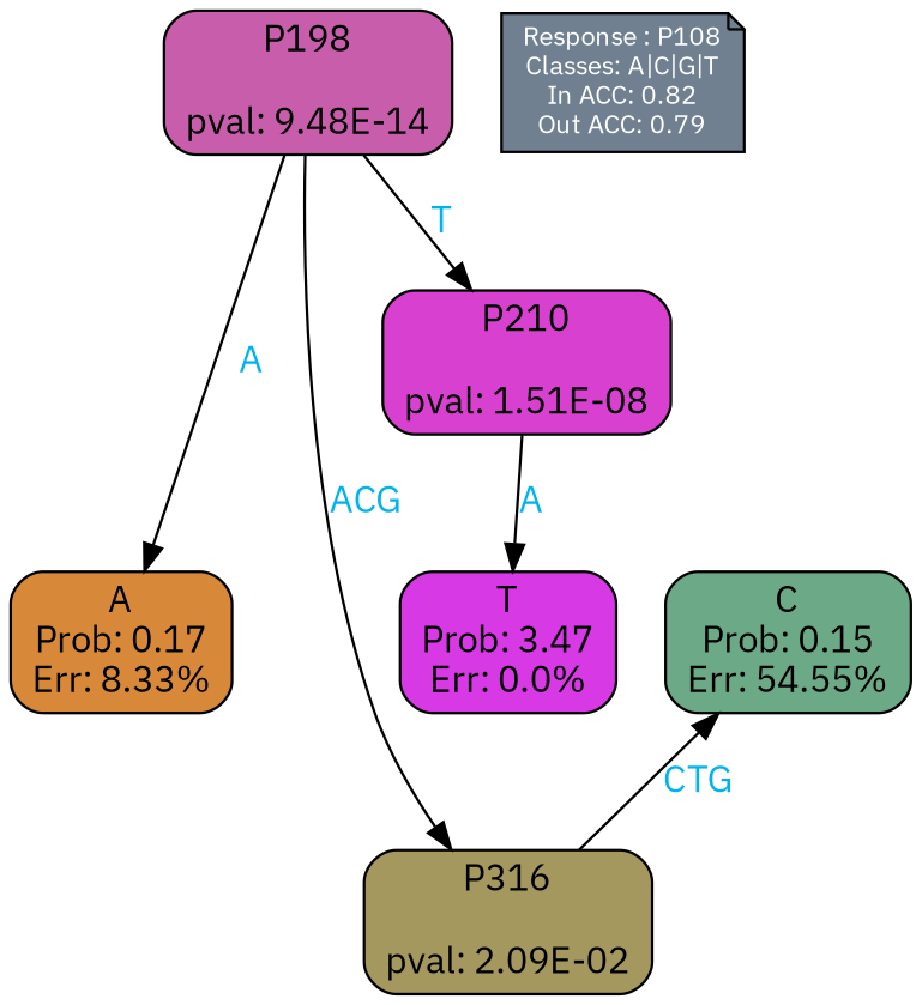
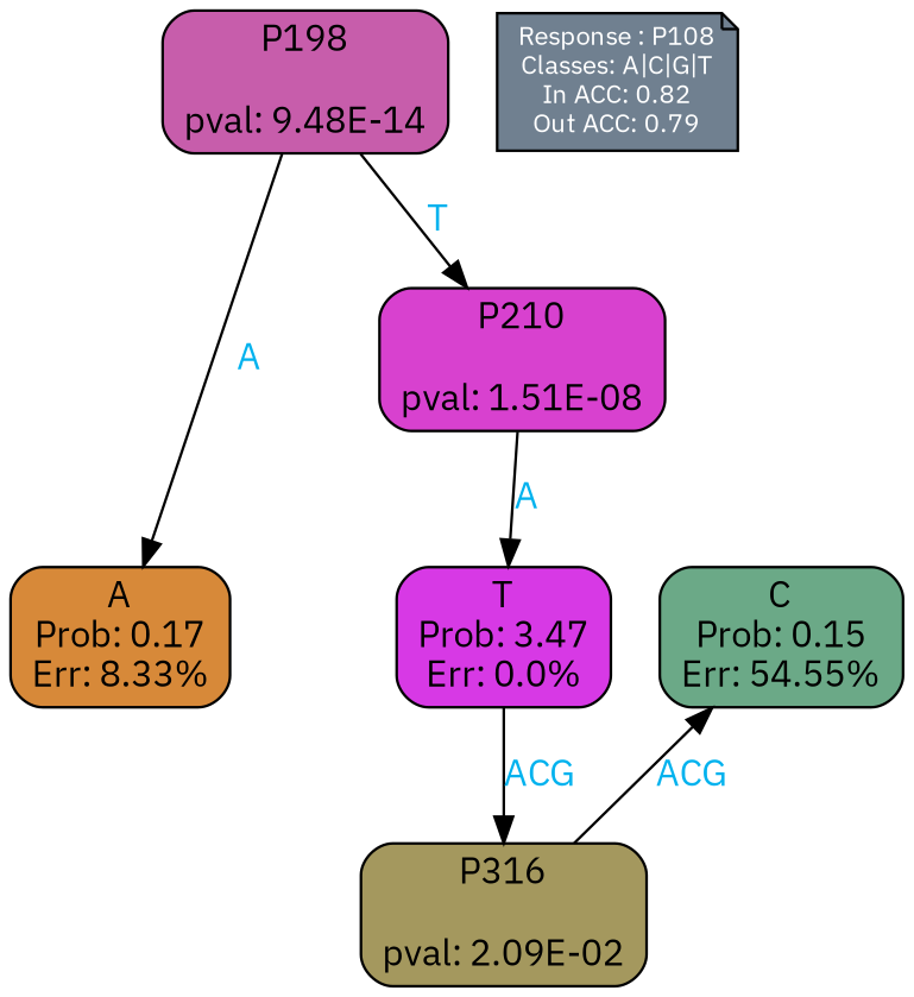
  digraph {
    fontname="IBM Plex Sans"
    ranksep=equally
    splines=polylines
    node [color=black fontname="IBM Plex Sans" shape=box style="filled, rounded"]
    edge [fontcolor=deepskyblue2 fontname="IBM Plex Sans"]
    n1 [fillcolor="#d78939" label="A\nProb: 0.17\nErr: 8.33%"]
    n2 [fillcolor="#6ba987" label="C\nProb: 0.15\nErr: 54.55%"]
    n3 [fillcolor="#d739e5" label="T\nProb: 3.47\nErr: 0.0%"]
    n4 [align=left fillcolor=slategray fontcolor=white fontsize=10 label="Response : P108\nClasses: A|C|G|T\nIn ACC: 0.82\nOut ACC: 0.79\n" shape=note style=filled]
    n5 [fillcolor="#c75dab" label="P198\n\npval: 9.48E-14"]
    n6 [fillcolor="#a4985e" label="P316\n\npval: 2.09E-02"]
    n7 [fillcolor="#d841cf" label="P210\n\npval: 1.51E-08"]
    subgraph sub_1 {
      rank=same
      n1
      n2
      n3
    }
    subgraph sub_2 {
      rank=same
      n4
      n5
    }
    n5 -> n1 [label=A]
-   n5 -> n6 [label=ACG]
+   n3 -> n6 [label=ACG]
    n5 -> n7 [label=T]
-   n6 -> n2 [label=CTG]
+   n6 -> n2 [label=ACG]
    n7 -> n3 [label=A]
  }
